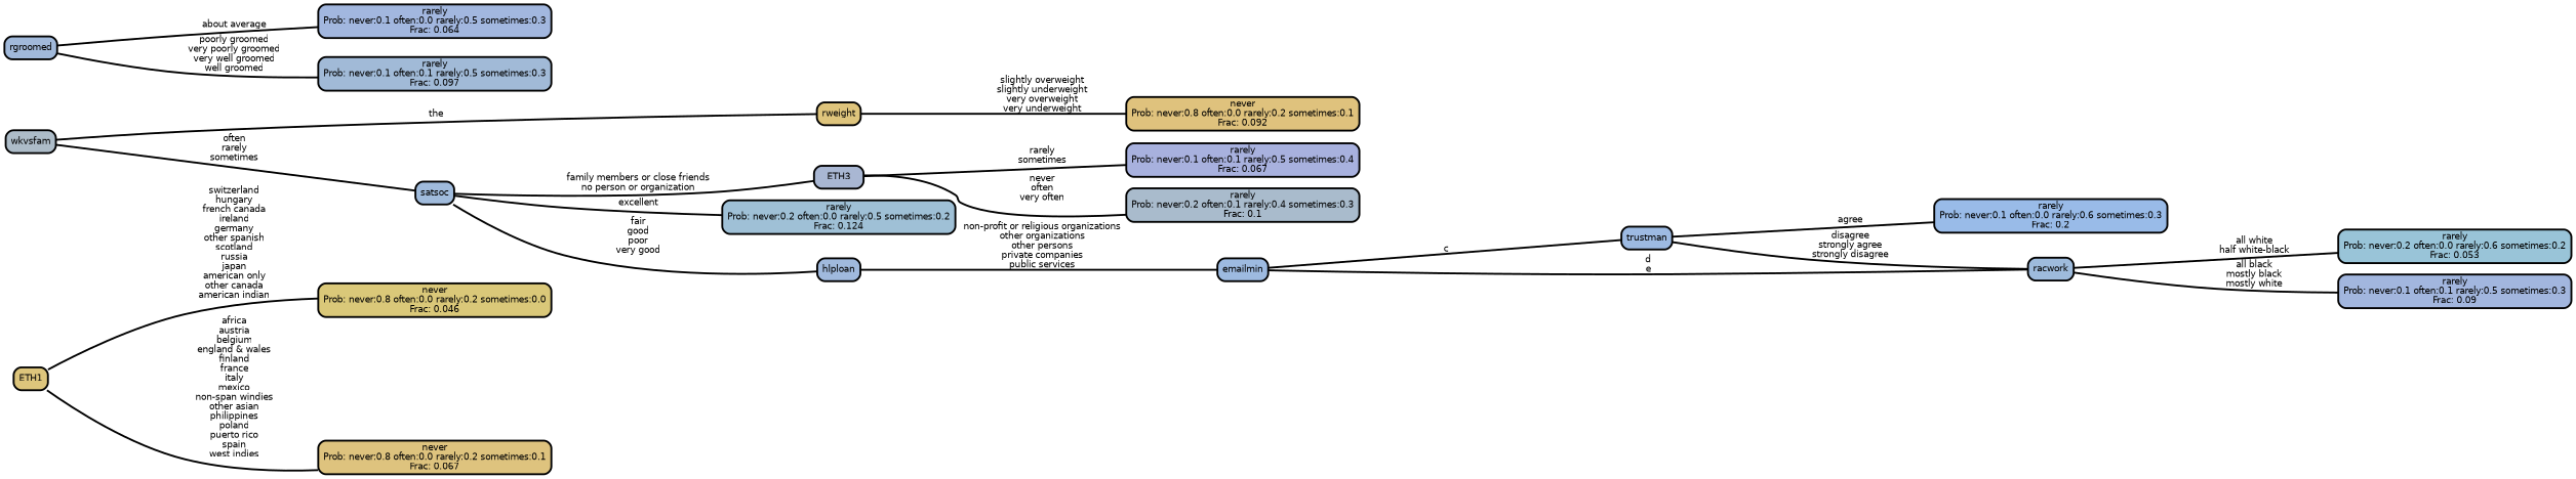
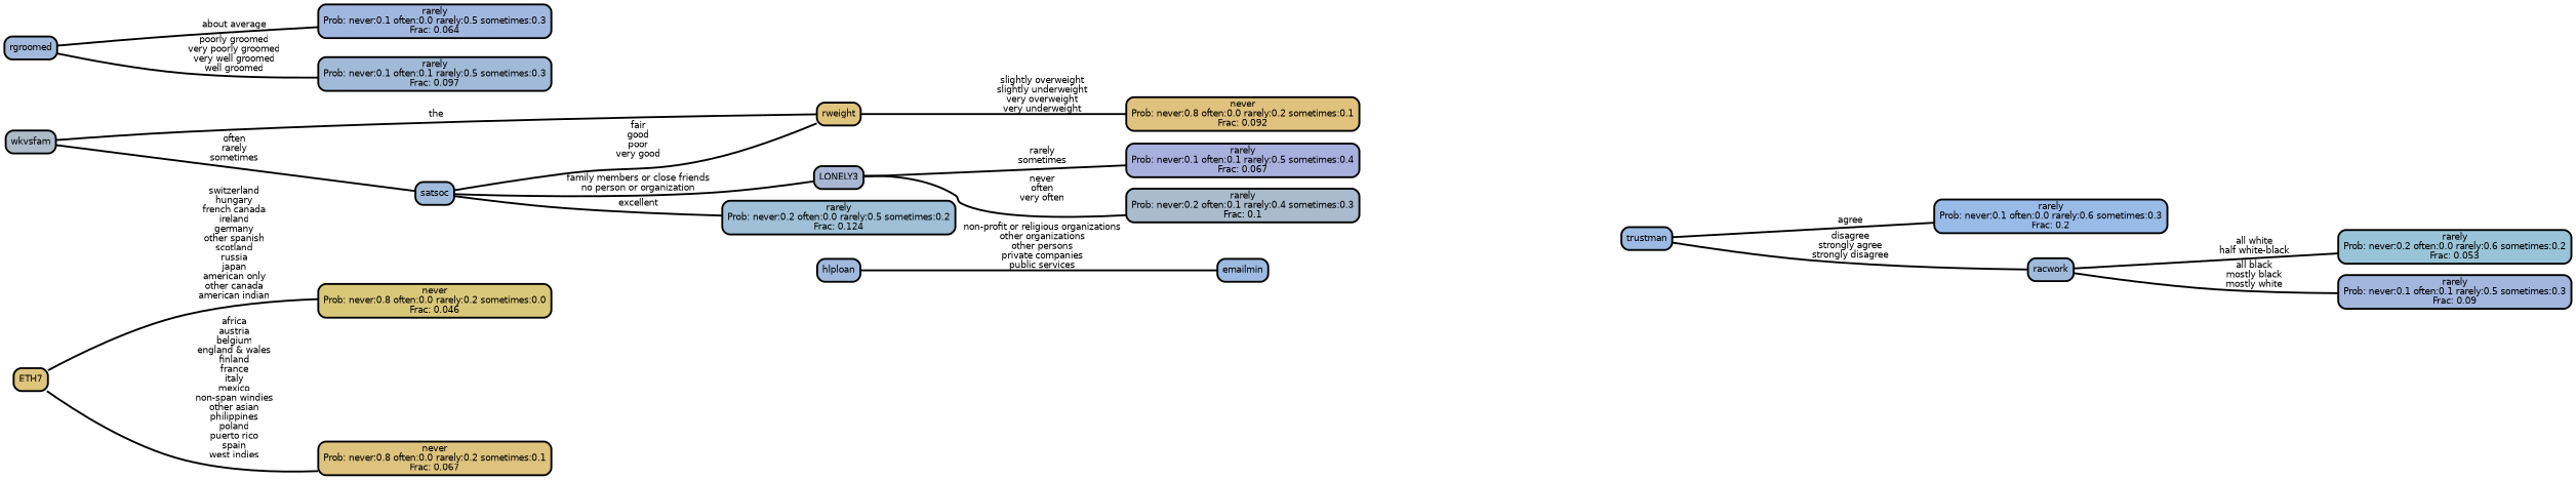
  graph {
    rankdir=LR
    ranksep="0 equally"
    splines=straight
    node [color=black fontcolor=black fontname=helvetica penwidth=3 shape=box style="filled, rounded"]
    edge [color=black fontname=helvetica penwidth=3]
    n1 [fillcolor="#dac879" label="never\nProb: never:0.8 often:0.0 rarely:0.2 sometimes:0.0\nFrac: 0.046"]
-   n2 [fillcolor="#ddc57c" label=ETH1]
+   n2 [fillcolor="#ddc57c" label=ETH7]
    n3 [fillcolor="#dec37e" label="never\nProb: never:0.8 often:0.0 rarely:0.2 sometimes:0.1\nFrac: 0.067"]
    n4 [fillcolor="#dec47c" label=rweight]
    n5 [fillcolor="#dfc27d" label="never\nProb: never:0.8 often:0.0 rarely:0.2 sometimes:0.1\nFrac: 0.092"]
    n6 [fillcolor="#adbcc8" label=wkvsfam]
    n7 [fillcolor="#a0bbdc" label=satsoc]
    n8 [fillcolor="#9fc0d6" label="rarely\nProb: never:0.2 often:0.0 rarely:0.5 sometimes:0.2\nFrac: 0.124"]
    n9 [fillcolor="#a0b9dd" label=hlploan]
-   n10 [fillcolor="#a9b7d3" label=ETH3]
+   n10 [fillcolor="#a9b7d3" label=LONELY3]
    n11 [fillcolor="#9dbae0" label=emailmin]
    n12 [fillcolor="#a8b1de" label="rarely\nProb: never:0.1 often:0.1 rarely:0.5 sometimes:0.4\nFrac: 0.067"]
    n13 [fillcolor="#a9bbcc" label="rarely\nProb: never:0.2 often:0.1 rarely:0.4 sometimes:0.3\nFrac: 0.1"]
    n14 [fillcolor="#9dbae2" label=trustman]
    n15 [fillcolor="#9ebbdc" label=racwork]
    n16 [fillcolor="#99bbe8" label="rarely\nProb: never:0.1 often:0.0 rarely:0.6 sometimes:0.3\nFrac: 0.2"]
    n17 [fillcolor="#a1b9da" label=rgroomed]
    n18 [fillcolor="#a2b7df" label="rarely\nProb: never:0.1 often:0.0 rarely:0.5 sometimes:0.3\nFrac: 0.064"]
    n19 [fillcolor="#a1bad7" label="rarely\nProb: never:0.1 often:0.1 rarely:0.5 sometimes:0.3\nFrac: 0.097"]
    n20 [fillcolor="#99c4d8" label="rarely\nProb: never:0.2 often:0.0 rarely:0.6 sometimes:0.2\nFrac: 0.053"]
    n21 [fillcolor="#a2b6de" label="rarely\nProb: never:0.1 often:0.1 rarely:0.5 sometimes:0.3\nFrac: 0.09"]
    subgraph sub_1 {
      rank=same
    }
    n2 -- n1 [label=" switzerland\n hungary\n french canada\n ireland\n germany\n other spanish\n scotland\n russia\n japan\n american only\n other canada\n american indian"]
    n2 -- n3 [label=" africa\n austria\n belgium\n england & wales\n finland\n france\n italy\n mexico\n non-span windies\n other asian\n philippines\n poland\n puerto rico\n spain\n west indies"]
    n4 -- n5 [label=" slightly overweight\n slightly underweight\n very overweight\n very underweight"]
    n6 -- n4 [label=" the"]
    n6 -- n7 [label=" often\n rarely\n sometimes"]
    n7 -- n8 [label=" excellent"]
-   n7 -- n9 [label=" fair\n good\n poor\n very good"]
+   n7 -- n4 [label=" fair\n good\n poor\n very good"]
    n7 -- n10 [label=" family members or close friends\n no person or organization"]
    n9 -- n11 [label=" non-profit or religious organizations\n other organizations\n other persons\n private companies\n public services"]
    n10 -- n12 [label=" rarely\n sometimes"]
    n10 -- n13 [label=" never\n often\n very often"]
-   n11 -- n14 [label=" c"]
-   n11 -- n15 [label=" d\n e"]
    n14 -- n15 [label=" disagree\n strongly agree\n strongly disagree"]
    n14 -- n16 [label=" agree"]
    n15 -- n20 [label=" all white\n half white-black"]
    n15 -- n21 [label=" all black\n mostly black\n mostly white"]
    n17 -- n18 [label=" about average"]
    n17 -- n19 [label=" poorly groomed\n very poorly groomed\n very well groomed\n well groomed"]
  }
